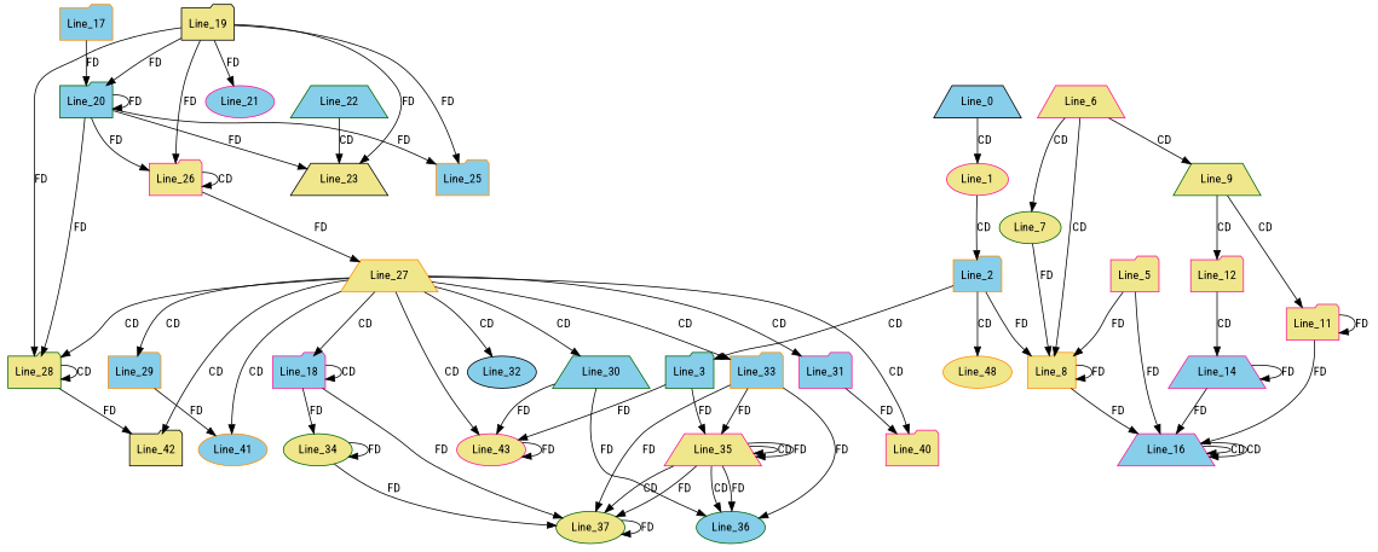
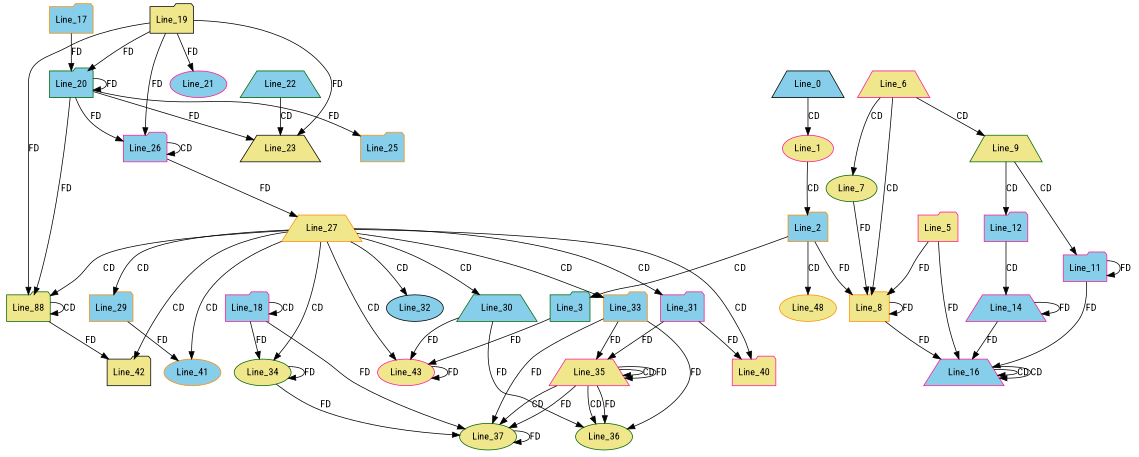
  digraph {
    fontname="Roboto Condensed"
    node [color=deeppink fillcolor=khaki fontname="Roboto Condensed" shape=folder style=filled]
    edge [fontname="Roboto Condensed"]
    Line_0 [color=black fillcolor=skyblue shape=trapezium]
    Line_1 [shape=ellipse]
    Line_2 [color=darkorange fillcolor=skyblue]
    Line_3 [color=darkgreen fillcolor=skyblue]
    Line_8 [color=darkorange]
    Line_48 [color=darkorange shape=ellipse]
    Line_43 [shape=ellipse]
    Line_16 [fillcolor=skyblue shape=trapezium]
    Line_6 [shape=trapezium]
    Line_7 [color=darkgreen shape=ellipse]
    Line_9 [color=darkgreen shape=trapezium]
-   Line_11
-   Line_12
+   Line_11 [fillcolor=skyblue]
+   Line_12 [fillcolor=skyblue]
    Line_5
    Line_14 [fillcolor=skyblue shape=trapezium]
    Line_18 [fillcolor=skyblue]
    Line_34 [color=darkgreen shape=ellipse]
    Line_37 [color=darkgreen shape=ellipse]
    Line_19 [color=black]
    Line_20 [color=darkgreen fillcolor=skyblue]
    Line_21 [fillcolor=skyblue shape=ellipse]
    Line_23 [color=black shape=trapezium]
    Line_25 [color=darkorange fillcolor=skyblue]
-   Line_26
-   Line_28 [color=darkgreen]
+   Line_26 [fillcolor=skyblue]
+   Line_28 [color=darkgreen label=Line_88]
    Line_27 [color=darkorange shape=trapezium]
    Line_42 [color=black]
    Line_17 [color=darkorange fillcolor=skyblue]
    Line_22 [color=darkgreen fillcolor=skyblue shape=trapezium]
    Line_29 [color=darkorange fillcolor=skyblue]
    Line_30 [color=darkgreen fillcolor=skyblue shape=trapezium]
    Line_31 [fillcolor=skyblue]
    Line_32 [color=black fillcolor=skyblue shape=ellipse]
    Line_33 [color=darkorange fillcolor=skyblue]
    Line_40
    Line_41 [color=darkorange fillcolor=skyblue shape=ellipse]
-   Line_36 [color=darkgreen fillcolor=skyblue shape=ellipse]
+   Line_36 [color=darkgreen shape=ellipse]
    Line_35 [shape=trapezium]
    Line_0 -> Line_1 [label=CD]
    Line_1 -> Line_2 [label=CD]
    Line_2 -> Line_3 [label=CD]
    Line_2 -> Line_8 [label=FD]
    Line_2 -> Line_48 [label=CD]
    Line_3 -> Line_43 [label=FD]
    Line_8 -> Line_8 [label=FD]
    Line_8 -> Line_16 [label=FD]
    Line_43 -> Line_43 [label=FD]
    Line_16 -> Line_16 [label=CD]
    Line_16 -> Line_16 [label=CD]
    Line_6 -> Line_8 [label=CD]
    Line_6 -> Line_7 [label=CD]
    Line_6 -> Line_9 [label=CD]
    Line_7 -> Line_8 [label=FD]
    Line_9 -> Line_11 [label=CD]
    Line_9 -> Line_12 [label=CD]
    Line_11 -> Line_16 [label=FD]
    Line_11 -> Line_11 [label=FD]
    Line_12 -> Line_14 [label=CD]
    Line_5 -> Line_8 [label=FD]
    Line_5 -> Line_16 [label=FD]
    Line_14 -> Line_16 [label=FD]
    Line_14 -> Line_14 [label=FD]
    Line_18 -> Line_18 [label=CD]
    Line_18 -> Line_34 [label=FD]
    Line_18 -> Line_37 [label=FD]
    Line_34 -> Line_34 [label=FD]
    Line_34 -> Line_37 [label=FD]
    Line_37 -> Line_37 [label=FD]
    Line_19 -> Line_20 [label=FD]
    Line_19 -> Line_21 [label=FD]
    Line_19 -> Line_23 [label=FD]
-   Line_19 -> Line_25 [label=FD]
    Line_19 -> Line_26 [label=FD]
    Line_19 -> Line_28 [label=FD]
    Line_20 -> Line_20 [label=FD]
    Line_20 -> Line_23 [label=FD]
    Line_20 -> Line_25 [label=FD]
    Line_20 -> Line_26 [label=FD]
    Line_20 -> Line_28 [label=FD]
    Line_26 -> Line_26 [label=CD]
    Line_26 -> Line_27 [label=FD]
    Line_28 -> Line_28 [label=CD]
    Line_28 -> Line_42 [label=FD]
    Line_27 -> Line_43 [label=CD]
-   Line_27 -> Line_18 [label=CD]
+   Line_27 -> Line_34 [label=CD]
    Line_27 -> Line_28 [label=CD]
    Line_27 -> Line_42 [label=CD]
    Line_27 -> Line_29 [label=CD]
    Line_27 -> Line_30 [label=CD]
    Line_27 -> Line_31 [label=CD]
    Line_27 -> Line_32 [label=CD]
    Line_27 -> Line_33 [label=CD]
    Line_27 -> Line_40 [label=CD]
    Line_27 -> Line_41 [label=CD]
    Line_17 -> Line_20 [label=FD]
    Line_22 -> Line_23 [label=CD]
    Line_29 -> Line_41 [label=FD]
    Line_30 -> Line_43 [label=FD]
    Line_30 -> Line_36 [label=FD]
    Line_31 -> Line_40 [label=FD]
-   Line_3 -> Line_35 [label=FD]
+   Line_31 -> Line_35 [label=FD]
    Line_33 -> Line_37 [label=FD]
    Line_33 -> Line_36 [label=FD]
    Line_33 -> Line_35 [label=FD]
    Line_35 -> Line_37 [label=CD]
    Line_35 -> Line_37 [label=FD]
    Line_35 -> Line_36 [label=CD]
    Line_35 -> Line_36 [label=FD]
    Line_35 -> Line_35 [label=CD]
    Line_35 -> Line_35 [label=FD]
  }
